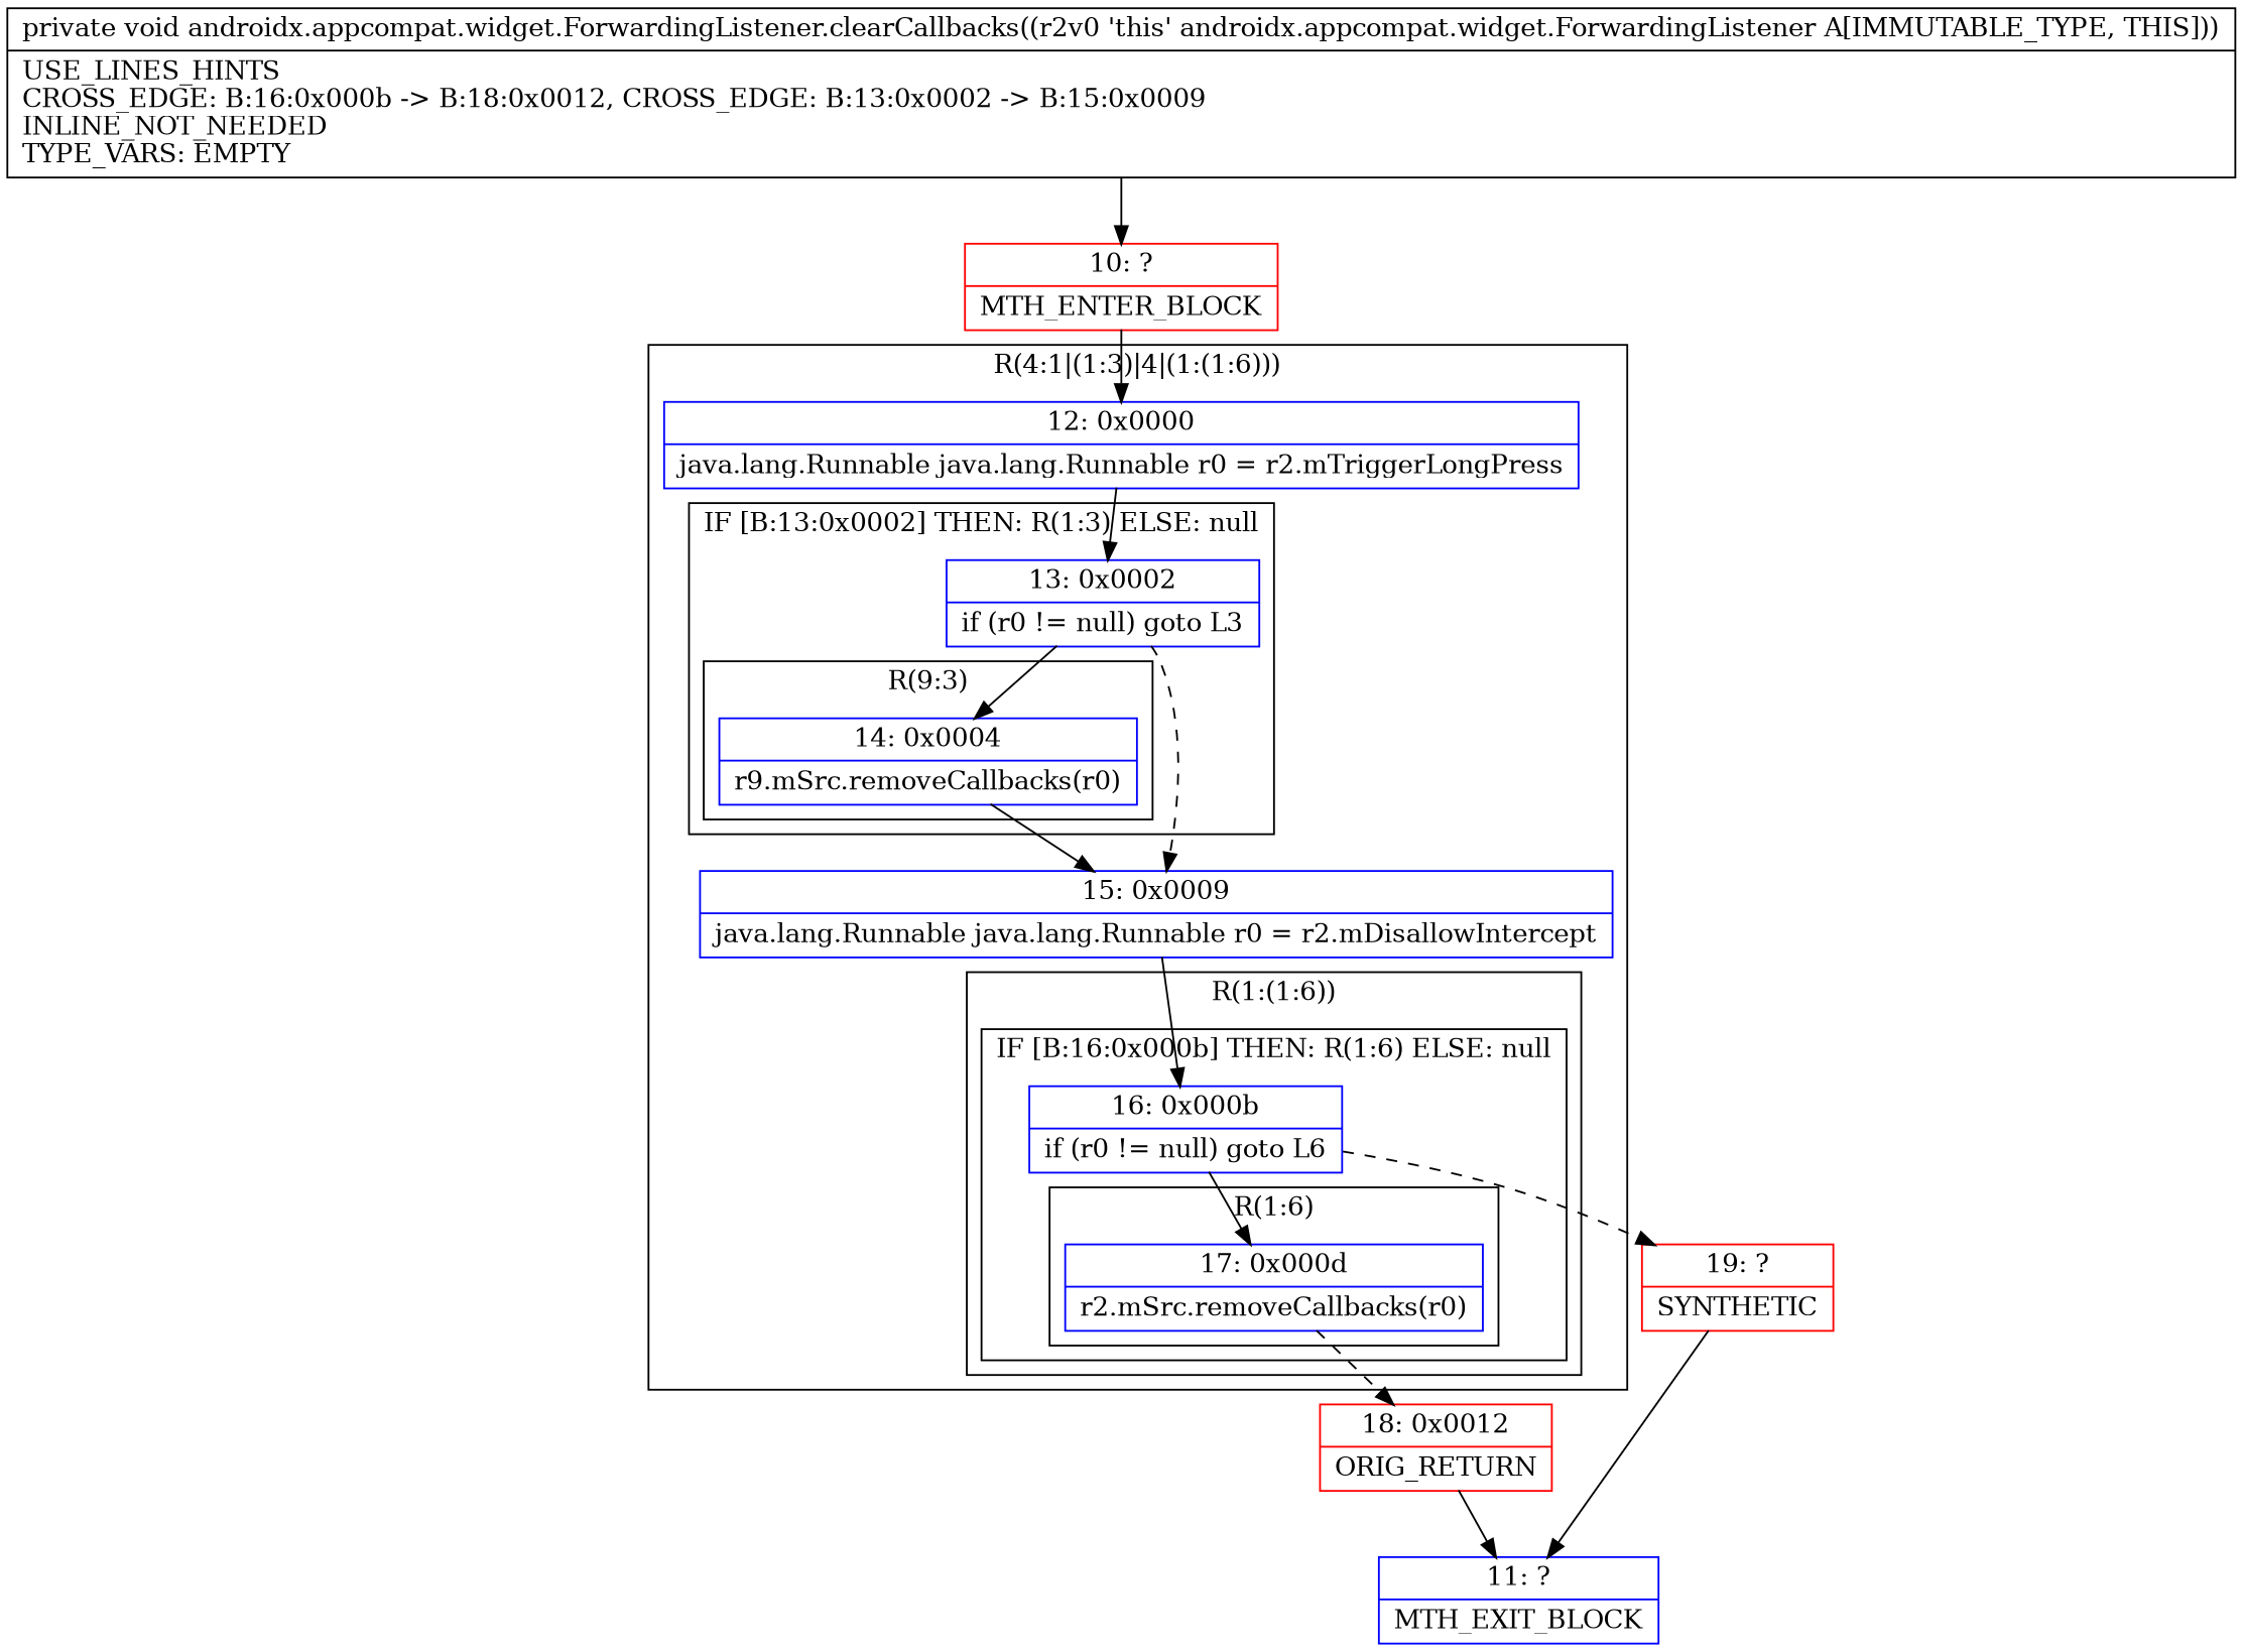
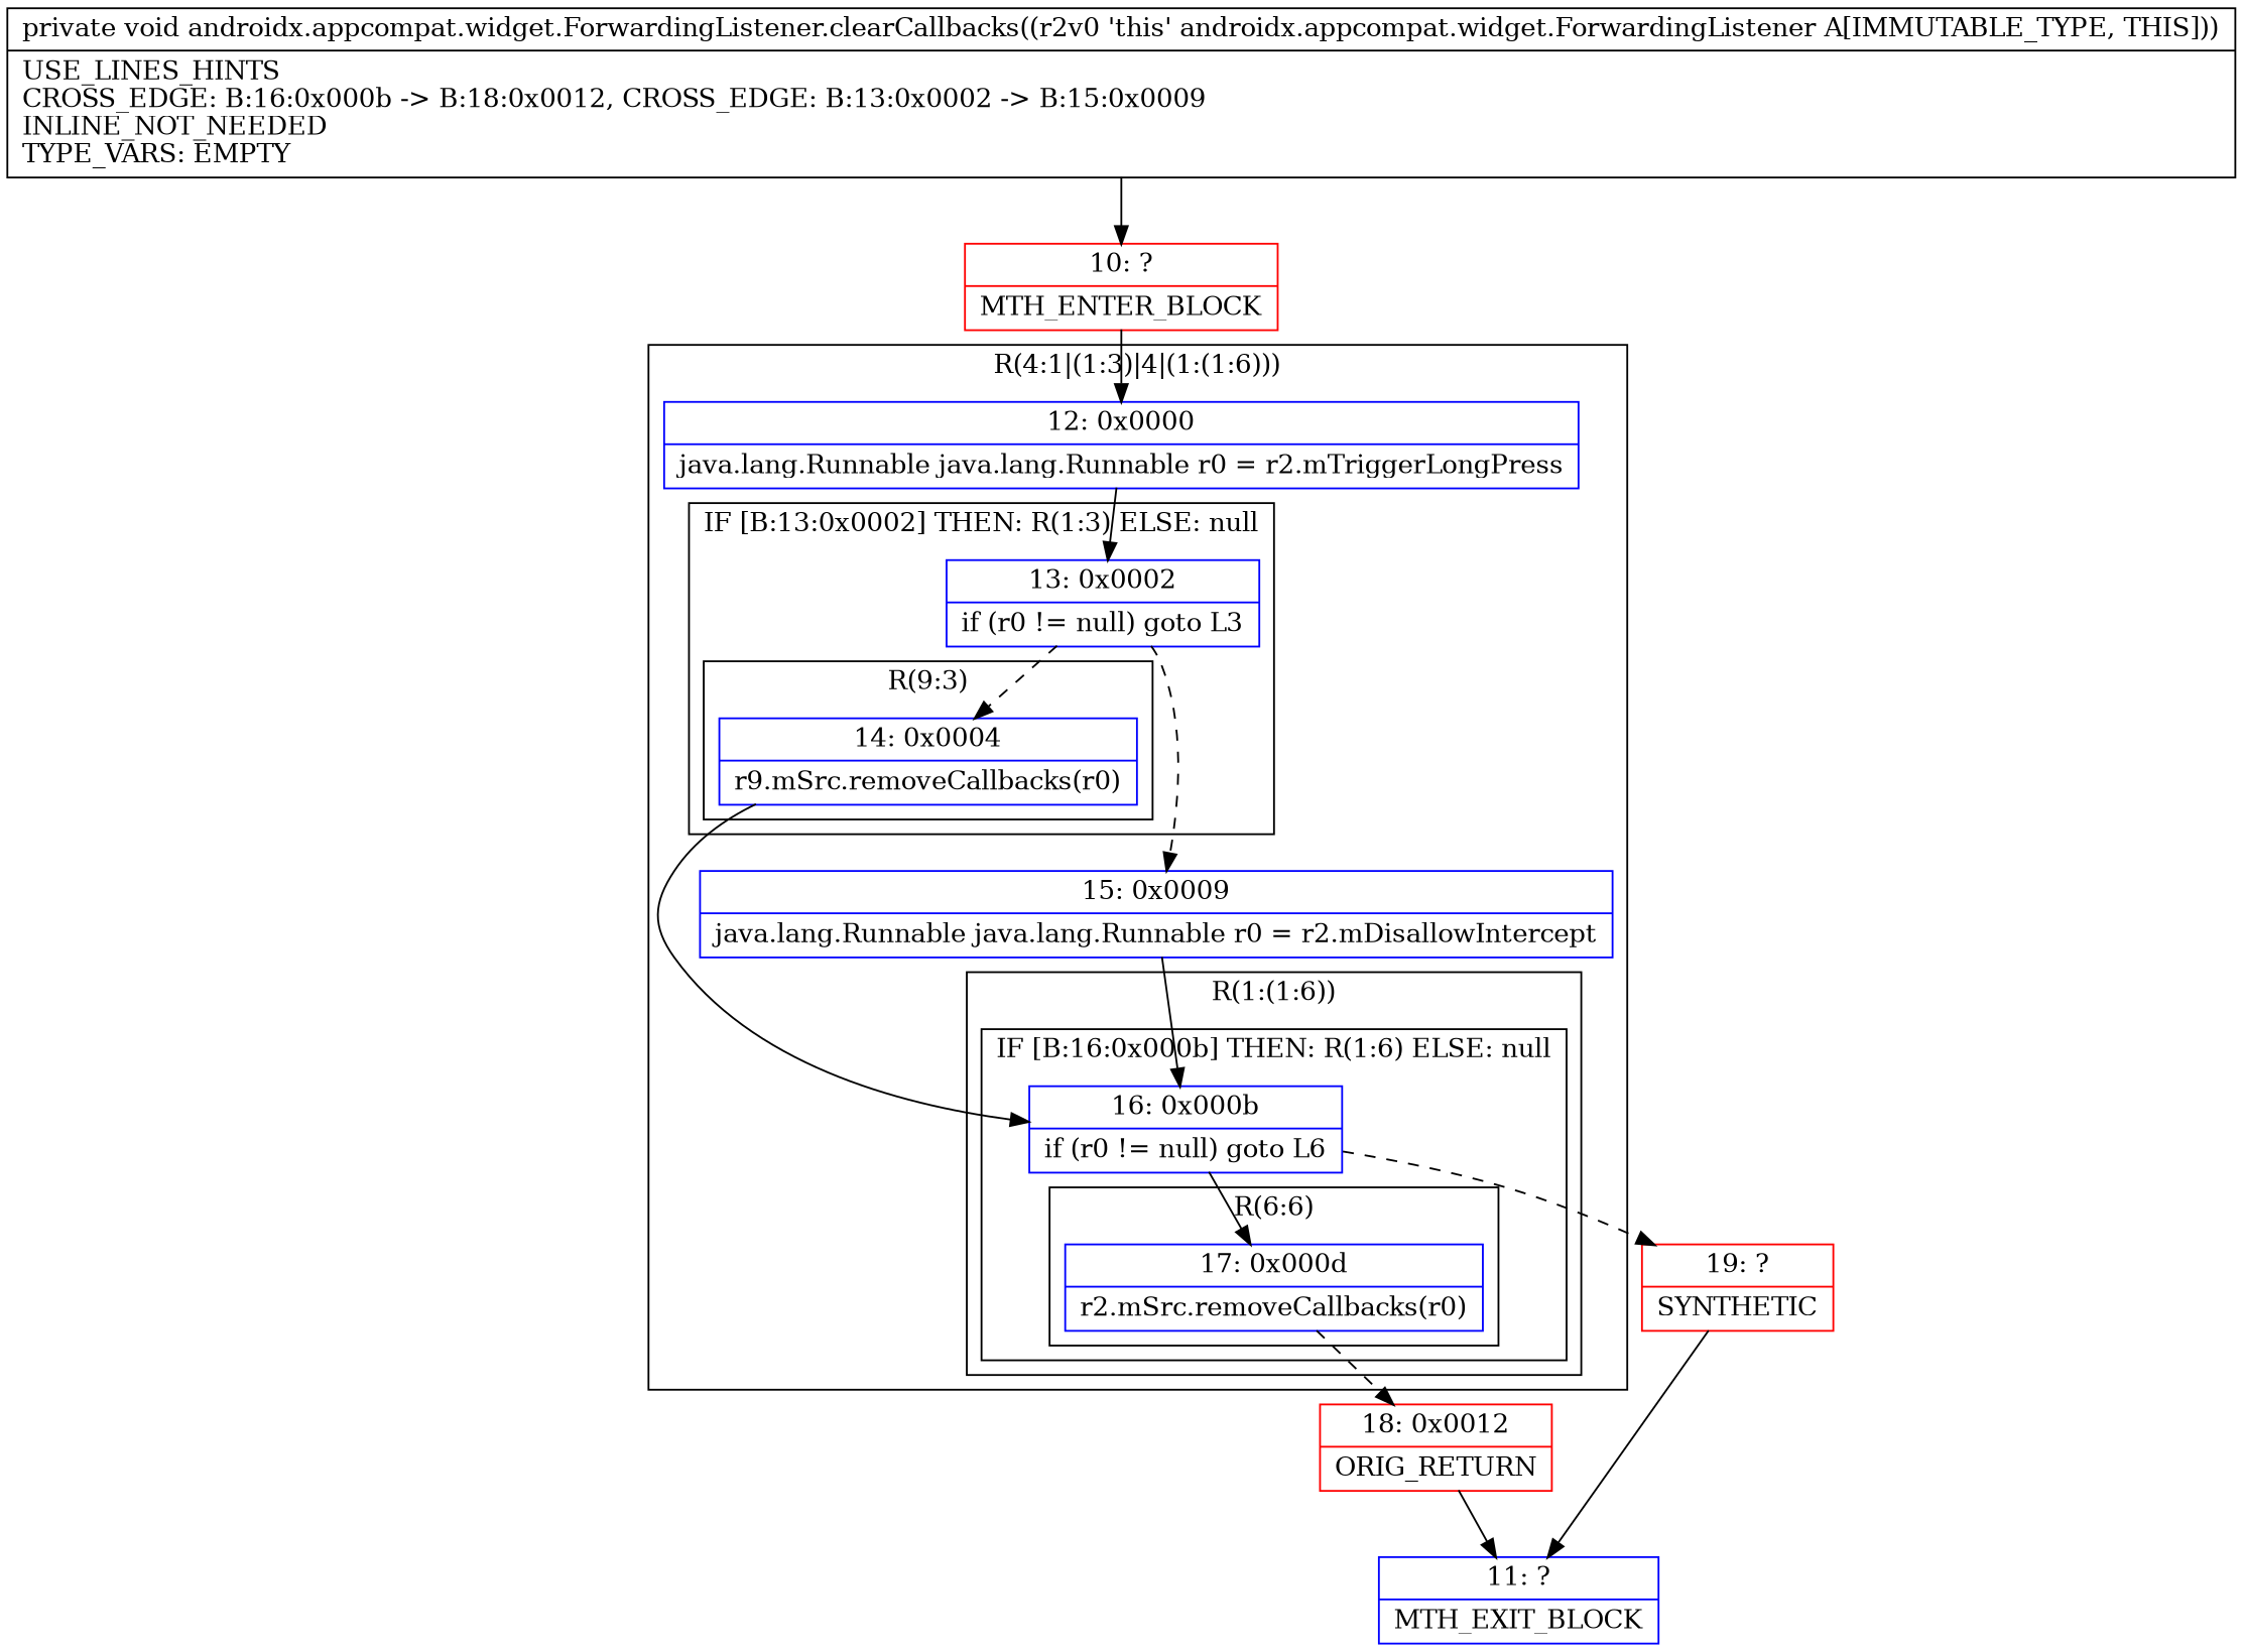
  digraph {
    node [color=blue shape=record]
    n1 [label="{14\:\ 0x0004|r9.mSrc.removeCallbacks(r0)\l}"]
    n2 [label="{13\:\ 0x0002|if (r0 != null) goto L3\l}"]
    n3 [label="{17\:\ 0x000d|r2.mSrc.removeCallbacks(r0)\l}"]
    n4 [label="{16\:\ 0x000b|if (r0 != null) goto L6\l}"]
    n5 [label="{12\:\ 0x0000|java.lang.Runnable java.lang.Runnable r0 = r2.mTriggerLongPress\l}"]
    n6 [label="{15\:\ 0x0009|java.lang.Runnable java.lang.Runnable r0 = r2.mDisallowIntercept\l}"]
    n7 [color=red label="{18\:\ 0x0012|ORIG_RETURN\l}"]
    n8 [color=red label="{19\:\ ?|SYNTHETIC\l}"]
    n9 [label="{11\:\ ?|MTH_EXIT_BLOCK\l}"]
    n10 [color=red label="{10\:\ ?|MTH_ENTER_BLOCK\l}"]
    n11 [label="{private void androidx.appcompat.widget.ForwardingListener.clearCallbacks((r2v0 'this' androidx.appcompat.widget.ForwardingListener A[IMMUTABLE_TYPE, THIS]))  | USE_LINES_HINTS\lCROSS_EDGE: B:16:0x000b \-\> B:18:0x0012, CROSS_EDGE: B:13:0x0002 \-\> B:15:0x0009\lINLINE_NOT_NEEDED\lTYPE_VARS: EMPTY\l}" color=""]
    subgraph cluster_1 {
      label="R(4:1|(1:3)|4|(1:(1:6)))"
      n5
      n6
      subgraph cluster_2 {
        label="IF [B:13:0x0002] THEN: R(1:3) ELSE: null"
        n2
        subgraph cluster_3 {
          label="R(9:3)"
          n1
        }
      }
      subgraph cluster_4 {
        label="R(1:(1:6))"
        subgraph cluster_5 {
          label="IF [B:16:0x000b] THEN: R(1:6) ELSE: null"
          n4
          subgraph cluster_6 {
-           label="R(1:6)"
+           label="R(6:6)"
            n3
          }
        }
      }
    }
-   n1 -> n6
-   n2 -> n1
+   n1 -> n4
+   n2 -> n1 [style=dashed]
    n2 -> n6 [style=dashed]
    n3 -> n7 [style=dashed]
    n4 -> n3
    n4 -> n8 [style=dashed]
    n5 -> n2
    n6 -> n4
    n7 -> n9
    n8 -> n9
    n10 -> n5
    n11 -> n10
  }
